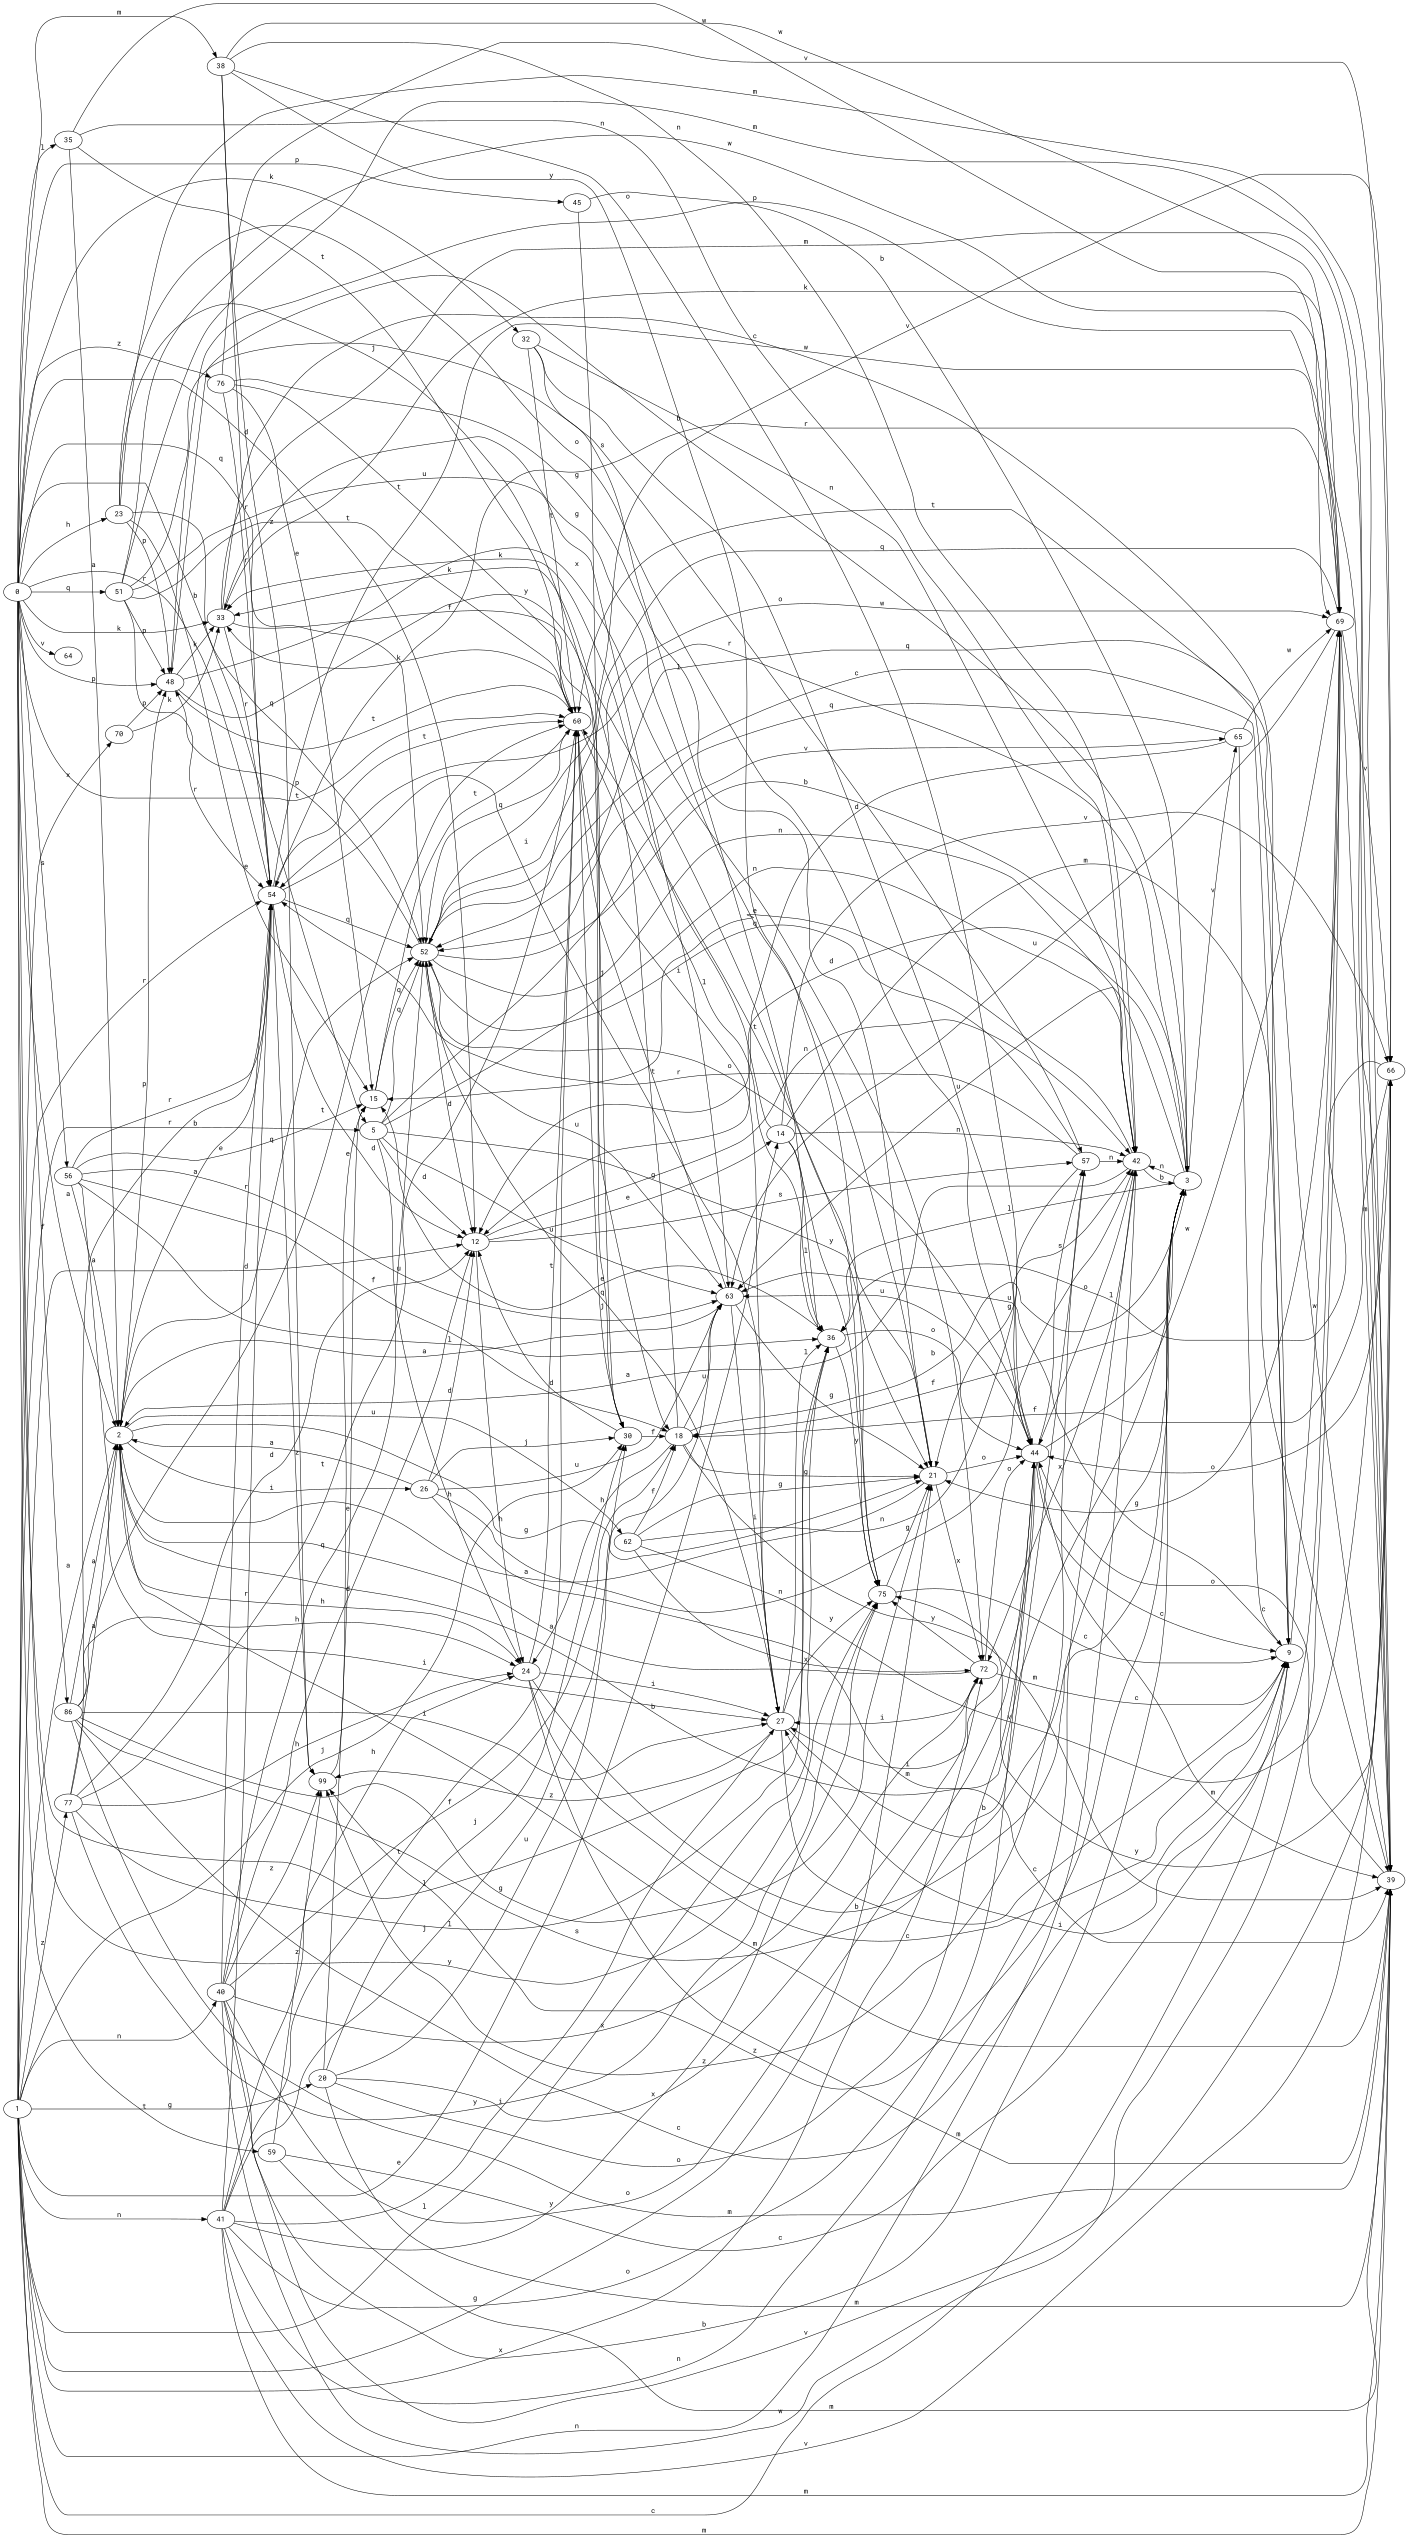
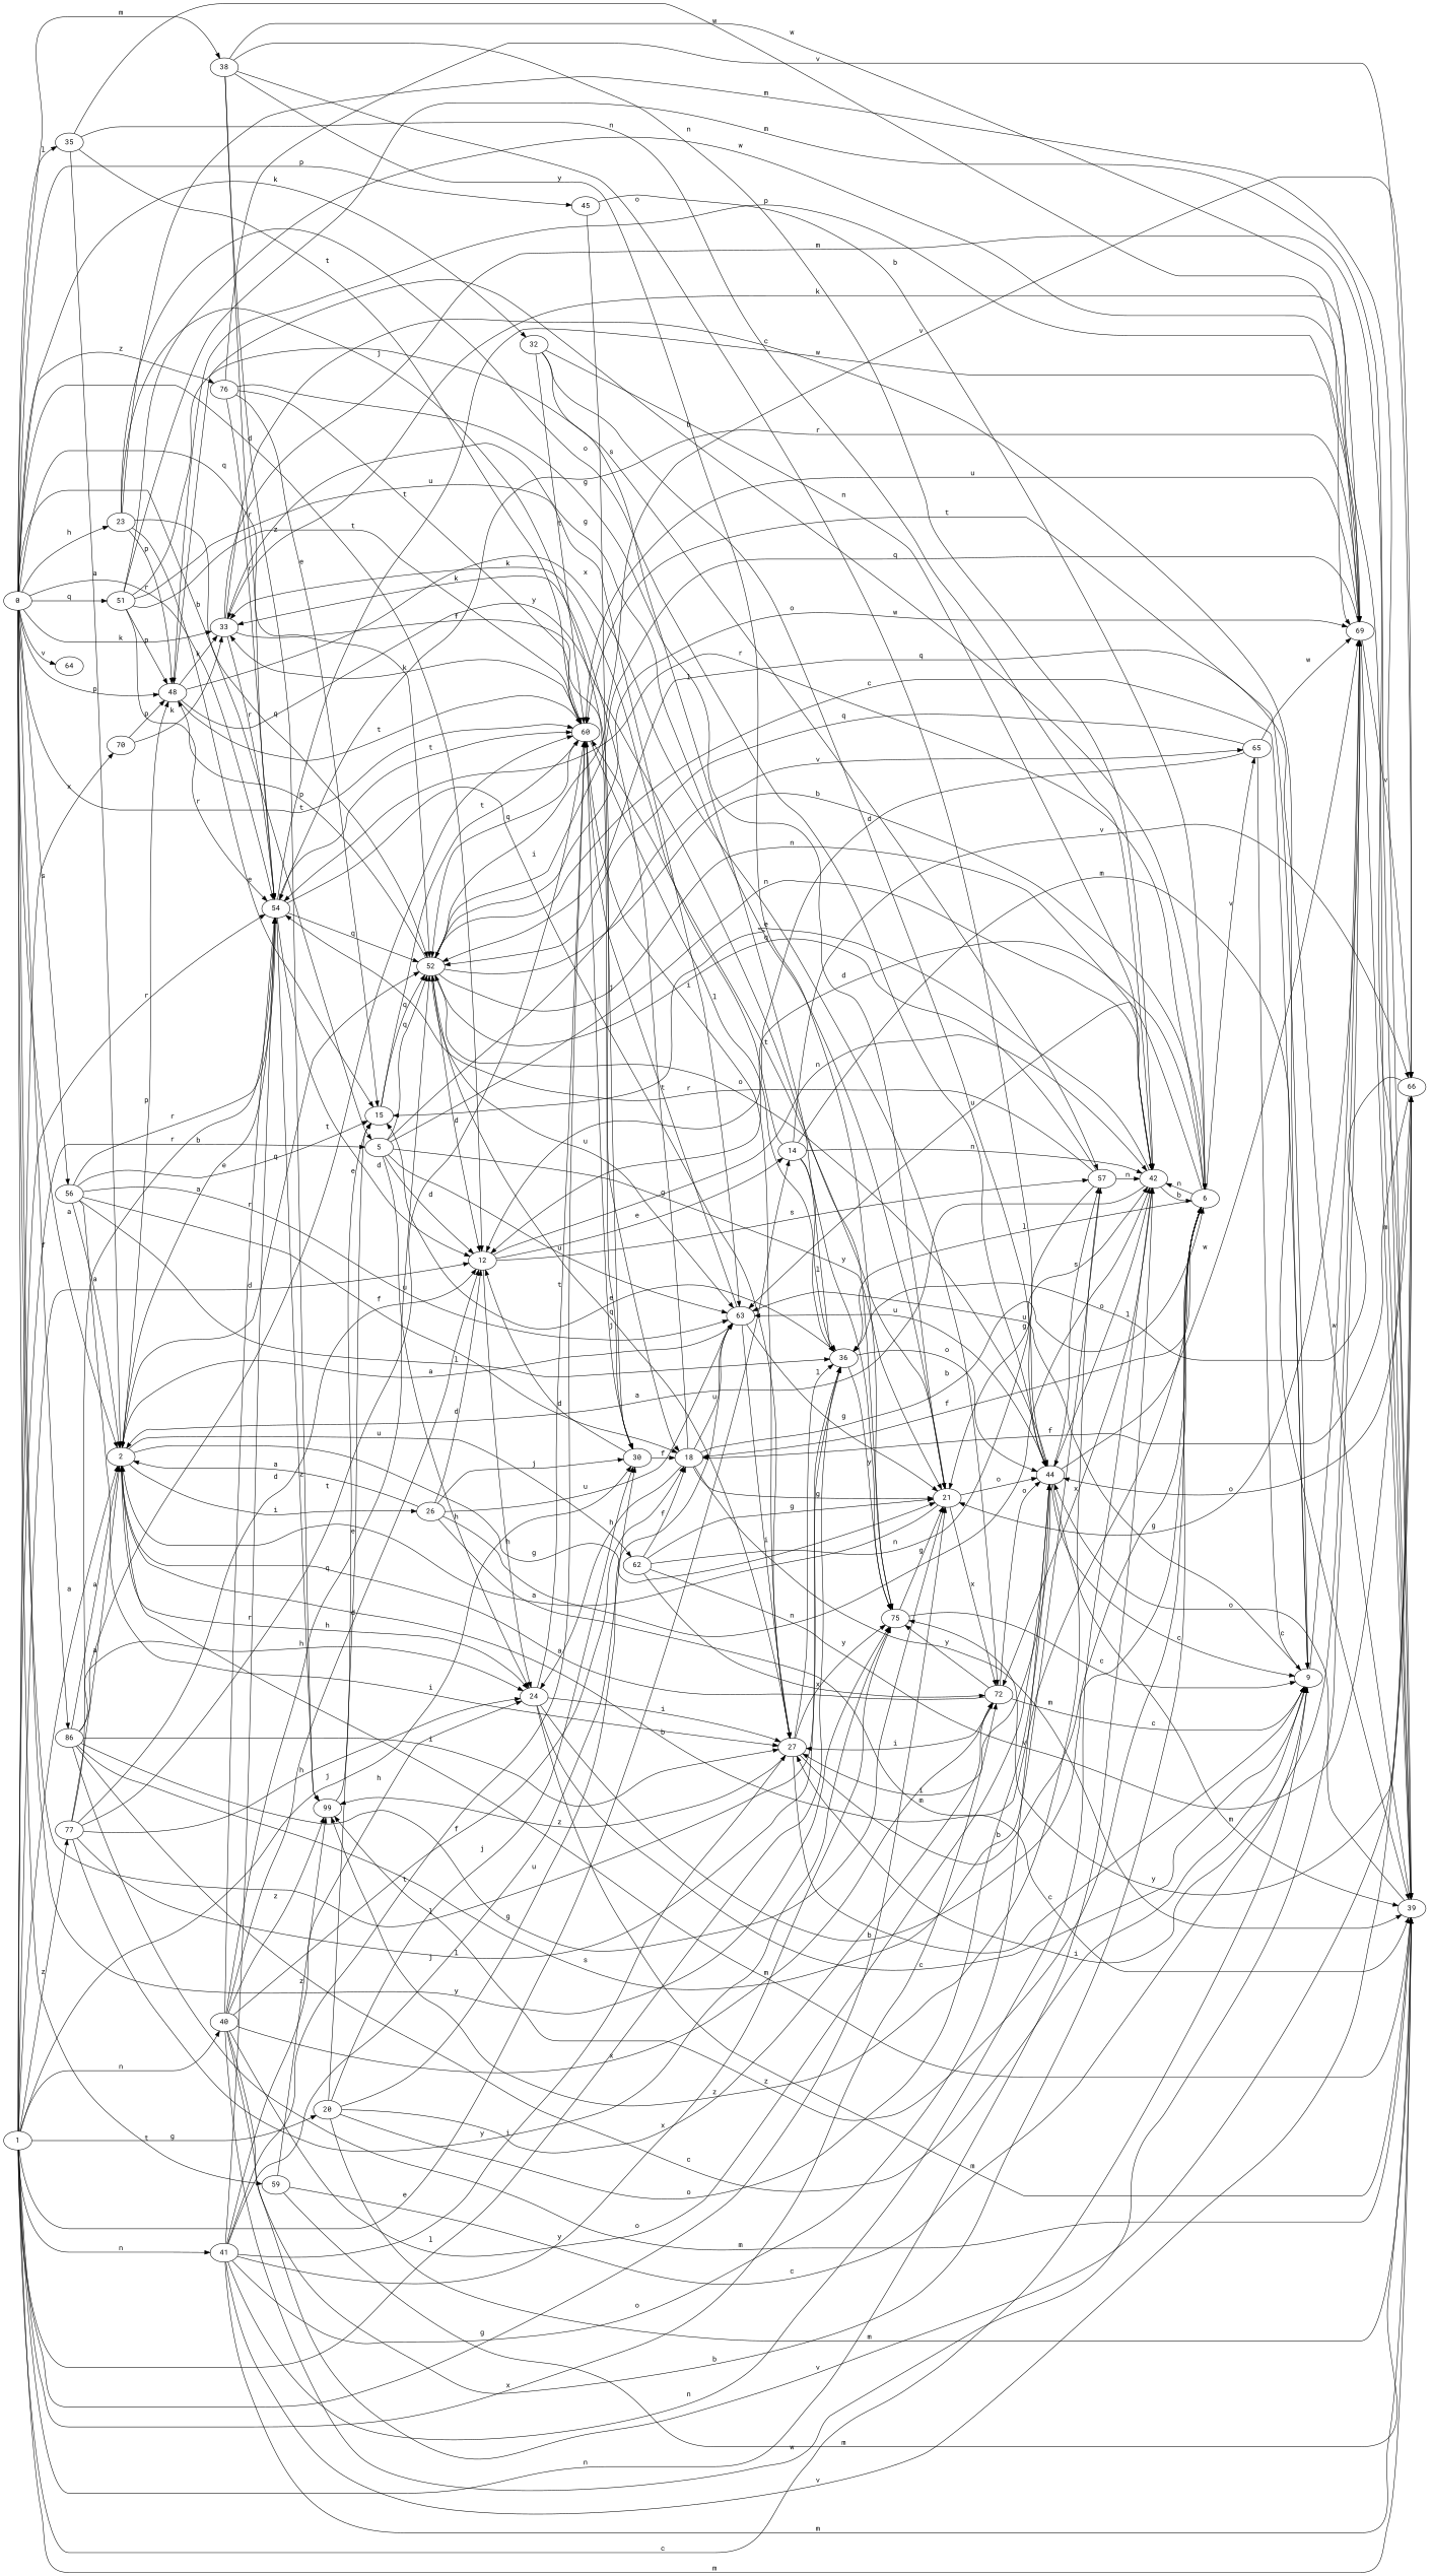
  strict digraph {
    fontname="Roboto Mono"
    rankdir=LR
    node [fontname="Roboto Mono"]
    edge [fontname="Roboto Mono"]
    0
    2
    5
    12
    n5 [label=86]
    23
    32
    33
    35
    36
    38
    45
    48
    51
    52
    54
    56
    59
    60
    64
    75
    76
    21
    39
-   6 [label=3]
+   6
    24
    26
    62
    42
    63
    65
    14
    57
    9
    27
    30
    15
    44
    18
    69
    n41 [label=99]
    72
    66
    1
    20
    40
    41
    70
    77
    0 -> 2 [label=a]
    0 -> 5 [label=b]
    0 -> 12 [label=d]
    0 -> n5 [label=f]
    0 -> 23 [label=h]
    0 -> 32 [label=k]
    0 -> 33 [label=k]
    0 -> 35 [label=l]
    0 -> 36 [label=l]
    0 -> 38 [label=m]
    0 -> 45 [label=p]
    0 -> 48 [label=p]
    0 -> 51 [label=q]
    0 -> 52 [label=q]
    0 -> 54 [label=r]
    0 -> 56 [label=s]
    0 -> 59 [label=t]
    0 -> 60 [label=t]
    0 -> 64 [label=v]
    0 -> 75 [label=y]
    0 -> 76 [label=z]
    2 -> 48 [label=p]
    2 -> 52 [label=q]
    2 -> 21 [label=g]
    2 -> 39 [label=m]
    2 -> 6 [label=b]
    2 -> 24 [label=h]
    2 -> 26 [label=i]
    2 -> 62 [label=u]
    5 -> 12 [label=d]
    5 -> 52 [label=q]
    5 -> 21 [label=g]
    5 -> 24 [label=h]
    5 -> 42 [label=n]
    5 -> 63 [label=u]
    5 -> 65 [label=v]
    12 -> 24 [label=h]
    12 -> 42 [label=n]
    12 -> 14 [label=e]
    12 -> 57 [label=s]
    n5 -> 2 [label=a]
    n5 -> 60 [label=t]
    n5 -> 21 [label=g]
    n5 -> 39 [label=m]
    n5 -> 24 [label=h]
    n5 -> 57 [label=s]
    n5 -> 9 [label=c]
    n5 -> 27 [label=i]
    23 -> 48 [label=p]
    23 -> 52 [label=q]
    23 -> 39 [label=m]
    23 -> 30 [label=j]
    23 -> 15 [label=e]
    23 -> 44 [label=o]
    32 -> 36 [label=l]
    32 -> 60 [label=t]
    32 -> 42 [label=n]
    32 -> 44 [label=o]
    33 -> 54 [label=r]
    33 -> 21 [label=g]
    33 -> 39 [label=m]
    33 -> 9 [label=c]
    33 -> 18 [label=f]
    35 -> 2 [label=a]
    35 -> 60 [label=t]
    35 -> 42 [label=n]
    35 -> 69 [label=w]
    36 -> 75 [label=y]
    36 -> 15 [label=e]
    36 -> 44 [label=o]
    38 -> 54 [label=r]
    38 -> 75 [label=y]
    38 -> 42 [label=n]
    38 -> 44 [label=o]
    38 -> 69 [label=w]
    38 -> n41 [label=z]
    45 -> 6 [label=b]
    45 -> 30 [label=j]
    48 -> 33 [label=k]
    48 -> 60 [label=t]
    48 -> 75 [label=y]
    48 -> 6 [label=b]
    48 -> 72 [label=x]
    51 -> 48 [label=p]
    51 -> 54 [label=r]
    51 -> 60 [label=t]
    51 -> 39 [label=m]
    51 -> 63 [label=u]
    51 -> 57 [label=s]
    51 -> 69 [label=w]
    52 -> 12 [label=d]
    52 -> 48 [label=p]
    52 -> 6 [label=b]
    52 -> 42 [label=n]
    52 -> 63 [label=u]
    52 -> 9 [label=c]
    52 -> 44 [label=o]
    52 -> 69 [label=w]
    52 -> 66 [label=v]
    54 -> 2 [label=a]
    54 -> 12 [label=d]
    54 -> 52 [label=q]
    54 -> 60 [label=t]
    54 -> 27 [label=i]
    54 -> 69 [label=w]
    54 -> n41 [label=z]
    56 -> 2 [label=a]
    56 -> 36 [label=l]
    56 -> 54 [label=r]
    56 -> 63 [label=u]
    56 -> 27 [label=i]
    56 -> 15 [label=e]
    56 -> 18 [label=f]
    59 -> 39 [label=m]
    59 -> 9 [label=c]
    59 -> n41 [label=z]
    60 -> 33 [label=k]
    60 -> 36 [label=l]
    60 -> 52 [label=q]
    60 -> 27 [label=i]
    60 -> 30 [label=j]
    75 -> 21 [label=g]
    75 -> 9 [label=c]
    76 -> 54 [label=r]
    76 -> 60 [label=t]
    76 -> 21 [label=g]
    76 -> 15 [label=e]
    76 -> 66 [label=v]
    21 -> 2 [label=a]
    21 -> 60 [label=t]
    21 -> 44 [label=o]
    21 -> 72 [label=x]
    39 -> 33 [label=k]
    39 -> 52 [label=q]
    39 -> 44 [label=o]
    6 -> 12 [label=d]
    6 -> 36 [label=l]
    6 -> 54 [label=r]
    6 -> 42 [label=n]
    6 -> 63 [label=u]
    6 -> 65 [label=v]
    6 -> 18 [label=f]
    6 -> n41 [label=z]
    24 -> 60 [label=t]
    24 -> 39 [label=m]
    24 -> 6 [label=b]
    24 -> 9 [label=c]
    24 -> 27 [label=i]
    26 -> 2 [label=a]
    26 -> 12 [label=d]
    26 -> 39 [label=m]
    26 -> 42 [label=n]
    26 -> 63 [label=u]
    26 -> 30 [label=j]
    62 -> 21 [label=g]
    62 -> 42 [label=n]
    62 -> 18 [label=f]
    62 -> 72 [label=x]
    62 -> 66 [label=v]
    42 -> 2 [label=a]
    42 -> 6 [label=b]
    42 -> 15 [label=e]
    42 -> 44 [label=o]
    42 -> 72 [label=x]
    63 -> 2 [label=a]
    63 -> 60 [label=t]
    63 -> 21 [label=g]
    63 -> 27 [label=i]
    65 -> 12 [label=d]
    65 -> 52 [label=q]
    65 -> 9 [label=c]
    65 -> 69 [label=w]
    14 -> 33 [label=k]
    14 -> 36 [label=l]
    14 -> 75 [label=y]
    14 -> 39 [label=m]
    14 -> 42 [label=n]
    14 -> 66 [label=v]
    57 -> 52 [label=q]
    57 -> 54 [label=r]
    57 -> 21 [label=g]
    57 -> 42 [label=n]
    57 -> n41 [label=z]
    9 -> 60 [label=t]
    9 -> 63 [label=u]
    9 -> 69 [label=w]
    27 -> 36 [label=l]
    27 -> 52 [label=q]
    27 -> 75 [label=y]
    27 -> 6 [label=b]
    27 -> 9 [label=c]
    27 -> n41 [label=z]
    30 -> 12 [label=d]
    30 -> 18 [label=f]
    15 -> 52 [label=q]
    15 -> 60 [label=t]
    44 -> 39 [label=m]
    44 -> 63 [label=u]
    44 -> 57 [label=s]
    44 -> 9 [label=c]
    44 -> 27 [label=i]
    44 -> 69 [label=w]
    18 -> 33 [label=k]
    18 -> 21 [label=g]
    18 -> 39 [label=m]
    18 -> 6 [label=b]
    18 -> 24 [label=h]
    18 -> 63 [label=u]
    69 -> 48 [label=p]
    69 -> 52 [label=q]
    69 -> 54 [label=r]
    69 -> 21 [label=g]
    69 -> 39 [label=m]
-   69 -> 63 [label=u]
+   69 -> 60 [label=u]
    69 -> 27 [label=i]
    69 -> 66 [label=v]
    n41 -> 15 [label=e]
    72 -> 2 [label=a]
    72 -> 75 [label=y]
    72 -> 9 [label=c]
    72 -> 27 [label=i]
    72 -> 44 [label=o]
    66 -> 36 [label=l]
    66 -> 75 [label=y]
    66 -> 44 [label=o]
    66 -> 18 [label=f]
    1 -> 2 [label=a]
    1 -> 5 [label=b]
    1 -> 12 [label=d]
    1 -> 36 [label=l]
    1 -> 54 [label=r]
    1 -> 21 [label=g]
    1 -> 39 [label=m]
    1 -> 42 [label=n]
    1 -> 14 [label=e]
    1 -> 9 [label=c]
    1 -> 30 [label=j]
    1 -> 72 [label=x]
    1 -> 20 [label=g]
    1 -> 40 [label=n]
    1 -> 41 [label=n]
    1 -> 70 [label=x]
    1 -> 77 [label=z]
    20 -> 39 [label=m]
    20 -> 63 [label=u]
    20 -> 30 [label=j]
    20 -> 15 [label=e]
    20 -> 44 [label=o]
    20 -> 72 [label=x]
    40 -> 12 [label=d]
    40 -> 52 [label=q]
    40 -> 54 [label=r]
    40 -> 6 [label=b]
    40 -> 44 [label=o]
    40 -> 18 [label=f]
    40 -> 69 [label=w]
    40 -> n41 [label=z]
    40 -> 72 [label=x]
    40 -> 66 [label=v]
    41 -> 54 [label=r]
    41 -> 60 [label=t]
    41 -> 75 [label=y]
    41 -> 39 [label=m]
    41 -> 24 [label=h]
    41 -> 42 [label=n]
    41 -> 27 [label=i]
    41 -> 30 [label=j]
    41 -> 44 [label=o]
    41 -> 66 [label=v]
    70 -> 33 [label=k]
    70 -> 48 [label=p]
    77 -> 2 [label=a]
    77 -> 12 [label=d]
    77 -> 36 [label=l]
    77 -> 54 [label=r]
    77 -> 60 [label=t]
    77 -> 75 [label=y]
    77 -> 24 [label=h]
  }
